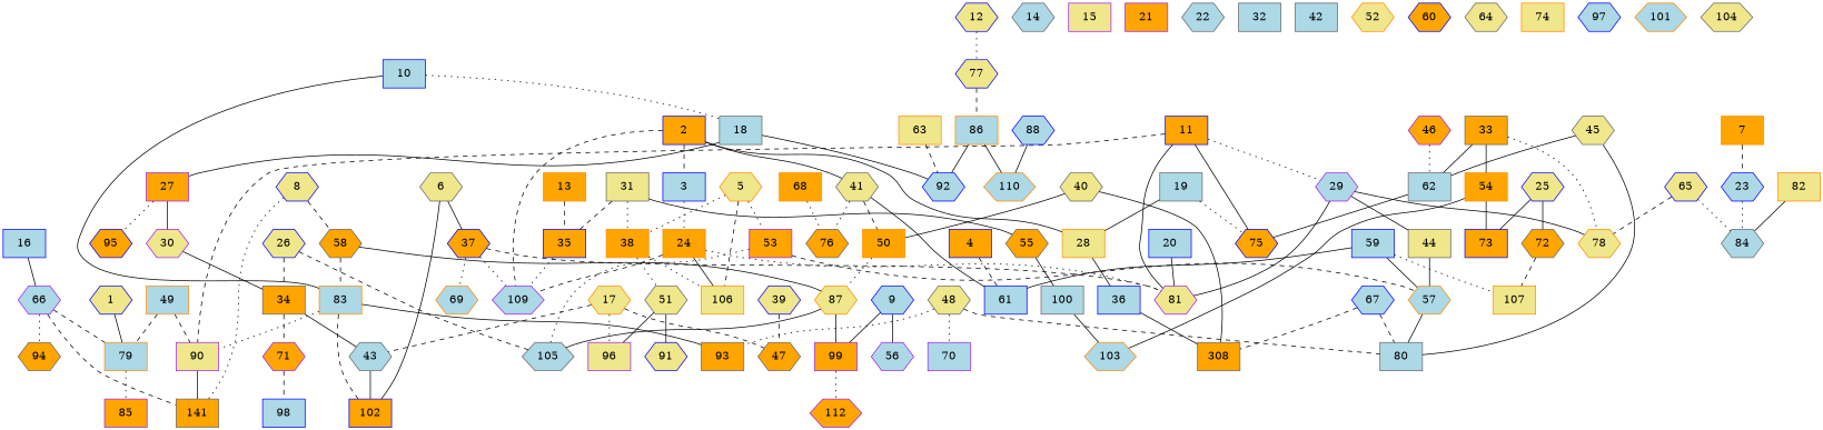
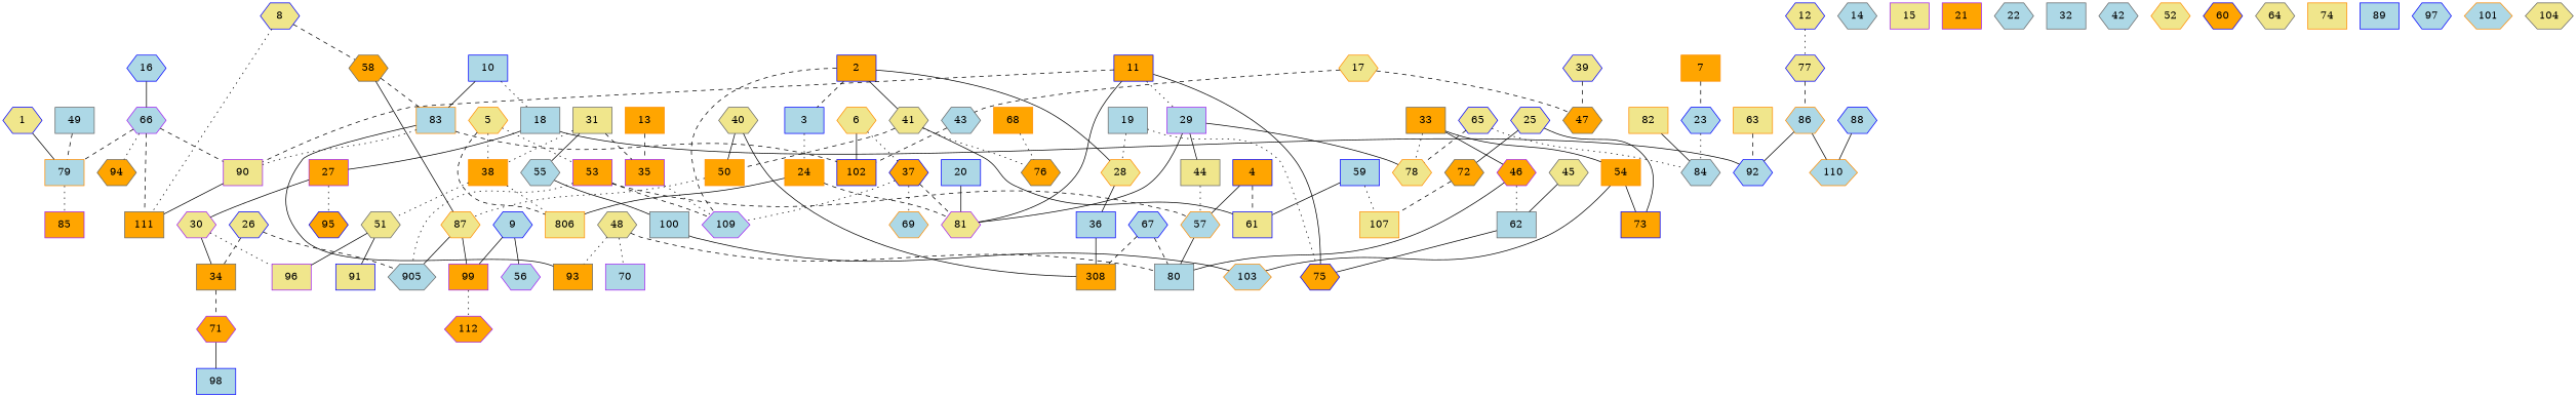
  graph {
    node [color=blue fillcolor=lightblue shape=hexagon style=filled]
    edge [style=solid]
    1 [fillcolor=khaki]
    79 [color=darkorange shape=box]
    85 [color=purple fillcolor=orange shape=box]
    2 [fillcolor=orange shape=box]
    3 [shape=box]
-   28 [color=darkorange fillcolor=khaki shape=box]
+   28 [color=darkorange fillcolor=khaki]
    41 [color=gray40 fillcolor=khaki]
    109 [color=purple]
    24 [color=darkorange fillcolor=orange shape=box]
    36 [shape=box]
-   61 [shape=box]
+   61 [fillcolor=khaki shape=box]
    50 [color=darkorange fillcolor=orange shape=box]
    76 [color=gray40 fillcolor=orange]
-   106 [color=darkorange fillcolor=khaki shape=box]
+   106 [color=darkorange fillcolor=khaki shape=box label=806]
    81 [color=purple fillcolor=khaki]
    4 [fillcolor=orange shape=box]
    57 [color=darkorange]
    80 [color=gray40 shape=box]
    5 [color=darkorange fillcolor=khaki]
    38 [color=darkorange fillcolor=orange shape=box]
    53 [color=purple fillcolor=orange shape=box]
    51 [color=gray40 fillcolor=khaki]
-   105 [color=gray40]
-   6 [color=gray40 fillcolor=khaki]
+   105 [color=gray40 label=905]
+   6 [color=darkorange fillcolor=khaki]
    37 [fillcolor=orange]
    102 [fillcolor=orange shape=box]
    69 [color=darkorange]
    7 [color=darkorange fillcolor=orange shape=box]
    23
    84 [color=gray40]
    8 [fillcolor=khaki]
    58 [color=gray40 fillcolor=orange]
-   111 [color=gray40 fillcolor=orange shape=box label=141]
+   111 [color=gray40 fillcolor=orange shape=box]
    83 [color=darkorange shape=box]
    87 [color=darkorange fillcolor=khaki]
    56 [color=purple]
    9
    99 [color=purple fillcolor=orange shape=box]
    112 [color=purple fillcolor=orange]
    10 [shape=box]
    18 [color=gray40 shape=box]
    27 [color=purple fillcolor=orange shape=box]
    92
    90 [color=purple fillcolor=khaki shape=box]
    93 [color=gray40 fillcolor=orange shape=box]
    11 [fillcolor=orange shape=box]
-   29 [color=purple]
+   29 [color=purple shape=box]
    75 [fillcolor=orange]
    44 [color=gray40 fillcolor=khaki shape=box]
    78 [color=darkorange fillcolor=khaki]
    12 [fillcolor=khaki]
    77 [fillcolor=khaki]
-   86 [color=darkorange shape=box]
+   86 [color=darkorange]
    13 [color=darkorange fillcolor=orange shape=box]
-   35 [fillcolor=orange shape=box]
+   35 [color=purple fillcolor=orange shape=box]
    14 [color=gray40]
    15 [color=purple fillcolor=khaki shape=box]
    66 [color=purple]
-   16 [shape=box]
+   16
    94 [color=gray40 fillcolor=orange]
    17 [color=darkorange fillcolor=khaki]
    43 [color=gray40]
    47 [color=gray40 fillcolor=orange]
    30 [color=purple fillcolor=khaki]
    95 [fillcolor=orange]
    19 [color=gray40 shape=box]
    20 [shape=box]
    21 [color=purple fillcolor=orange shape=box]
    22 [color=gray40]
    25 [fillcolor=khaki]
    72 [color=gray40 fillcolor=orange]
    73 [fillcolor=orange shape=box]
    107 [color=darkorange fillcolor=khaki shape=box]
    26 [fillcolor=khaki]
    34 [color=gray40 fillcolor=orange shape=box]
    71 [color=purple fillcolor=orange]
    96 [color=purple fillcolor=khaki shape=box]
    48 [color=gray40 fillcolor=khaki]
    70 [color=purple shape=box]
    n80 [color=gray40 fillcolor=orange label=308 shape=box]
    31 [color=gray40 fillcolor=khaki shape=box]
-   55 [color=gray40 fillcolor=orange]
+   55 [color=gray40]
    100 [color=gray40 shape=box]
    32 [color=gray40 shape=box]
    33 [color=gray40 fillcolor=orange shape=box]
    54 [color=darkorange fillcolor=orange shape=box]
    62 [color=gray40 shape=box]
    103 [color=darkorange]
    98 [shape=box]
-   91 [fillcolor=khaki]
+   91 [fillcolor=khaki shape=box]
    39 [fillcolor=khaki]
    40 [color=gray40 fillcolor=khaki]
-   42 [color=gray40 shape=box]
+   42 [color=gray40]
    45 [color=gray40 fillcolor=khaki]
    46 [color=purple fillcolor=orange]
-   49 [color=darkorange shape=box]
+   49 [color=gray40 shape=box]
    52 [color=darkorange fillcolor=khaki]
    59 [shape=box]
    60 [fillcolor=orange]
    63 [color=darkorange fillcolor=khaki shape=box]
    64 [color=gray40 fillcolor=khaki]
    65 [fillcolor=khaki]
    67
    68 [color=darkorange fillcolor=orange shape=box]
    74 [color=darkorange fillcolor=khaki shape=box]
    110 [color=darkorange]
    82 [color=darkorange fillcolor=khaki shape=box]
    88
+   89 [shape=box]
    97
    101 [color=darkorange]
    104 [color=gray40 fillcolor=khaki]
    1 -- 79
    79 -- 85 [style=dotted]
    2 -- 3 [style=dashed]
    2 -- 28
    2 -- 41
    2 -- 109 [style=dashed]
    3 -- 24 [style=dotted]
    28 -- 36
    41 -- 61
    41 -- 50 [style=dashed]
    41 -- 76 [style=dotted]
-   24 -- 109 [style=dashed]
+   53 -- 109 [style=dashed]
    24 -- 106
-   24 -- 81 [style=dotted]
+   24 -- 81 [style=dashed]
    36 -- n80
    50 -- 87 [style=dotted]
    4 -- 61 [style=dashed]
-   59 -- 57
+   4 -- 57
    57 -- 80
    5 -- 106 [style=dashed]
    5 -- 38 [style=dotted]
    5 -- 53 [style=dotted]
    38 -- 106 [style=dotted]
    38 -- 51 [style=dotted]
    53 -- 57 [style=dashed]
    53 -- 105 [style=dotted]
    51 -- 96
    51 -- 91
-   6 -- 37
+   6 -- 37 [style=dotted]
    6 -- 102
    37 -- 109 [style=dotted]
    37 -- 81 [style=dashed]
    37 -- 69 [style=dotted]
    7 -- 23 [style=dashed]
    23 -- 84 [style=dotted]
    8 -- 58 [style=dashed]
    8 -- 111 [style=dotted]
    58 -- 83 [style=dashed]
    58 -- 87
    83 -- 102 [style=dashed]
    83 -- 90 [style=dotted]
    83 -- 93
    87 -- 105
    87 -- 99
    9 -- 56
    9 -- 99
    99 -- 112 [style=dotted]
    10 -- 83
    10 -- 18 [style=dotted]
    18 -- 27
    18 -- 92
    27 -- 30
    27 -- 95 [style=dotted]
    90 -- 111
    11 -- 81
    11 -- 90 [style=dashed]
    11 -- 29 [style=dotted]
    11 -- 75
    29 -- 81
    29 -- 44
    29 -- 78
-   44 -- 57
+   44 -- 57 [style=dotted]
    12 -- 77 [style=dotted]
    77 -- 86 [style=dashed]
    86 -- 92
    86 -- 110
    13 -- 35 [style=dashed]
    35 -- 109 [style=dotted]
    66 -- 79 [style=dashed]
    66 -- 111 [style=dashed]
    66 -- 94 [style=dotted]
    16 -- 66
    17 -- 43 [style=dashed]
    17 -- 47 [style=dashed]
-   43 -- 102
+   43 -- 102 [style=dashed]
    30 -- 34
-   17 -- 96 [style=dotted]
-   19 -- 28
+   30 -- 96 [style=dotted]
+   19 -- 28 [style=dotted]
    19 -- 75 [style=dotted]
    20 -- 81
    25 -- 72
    25 -- 73
    72 -- 107 [style=dashed]
    26 -- 105 [style=dashed]
    26 -- 34 [style=dashed]
-   34 -- 43
    34 -- 71 [style=dashed]
-   71 -- 98 [style=dashed]
+   71 -- 98
    48 -- 80 [style=dashed]
    48 -- 93 [style=dotted]
    48 -- 70 [style=dotted]
    31 -- 38 [style=dotted]
    31 -- 35 [style=dashed]
    31 -- 55
    55 -- 100
    100 -- 103
    33 -- 78 [style=dotted]
    33 -- 54
-   33 -- 62
+   33 -- 46
    54 -- 73
    54 -- 103
    62 -- 75
    39 -- 47 [style=dashed]
    40 -- 50
    40 -- n80
-   45 -- 80
+   46 -- 80
    45 -- 62
    46 -- 62 [style=dotted]
    49 -- 79 [style=dashed]
-   49 -- 90 [style=dashed]
+   66 -- 90 [style=dashed]
    59 -- 61
    59 -- 107 [style=dotted]
    63 -- 92 [style=dashed]
    65 -- 84 [style=dotted]
    65 -- 78 [style=dashed]
    67 -- 80 [style=dashed]
    67 -- n80 [style=dashed]
    68 -- 76 [style=dotted]
    82 -- 84
    88 -- 110
  }
